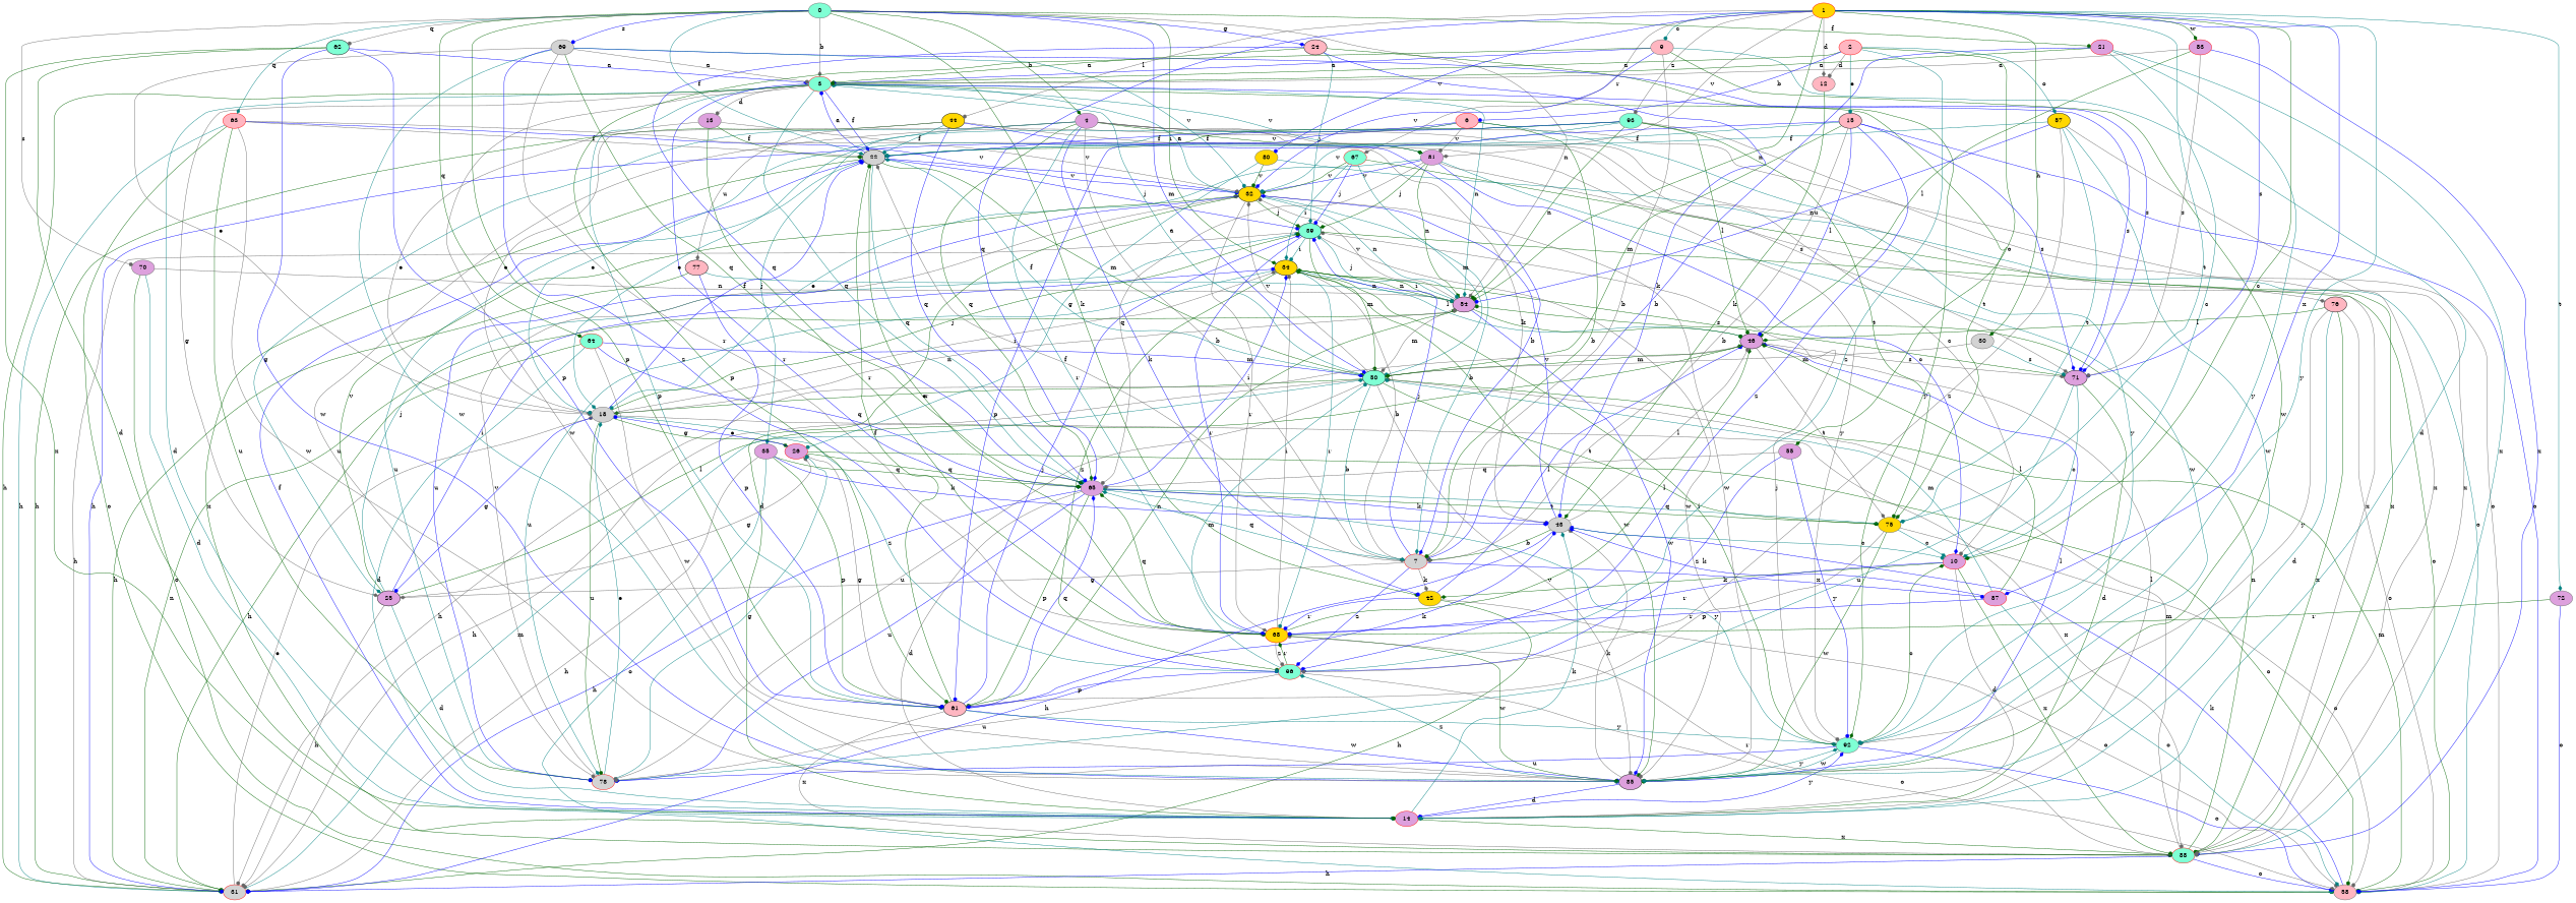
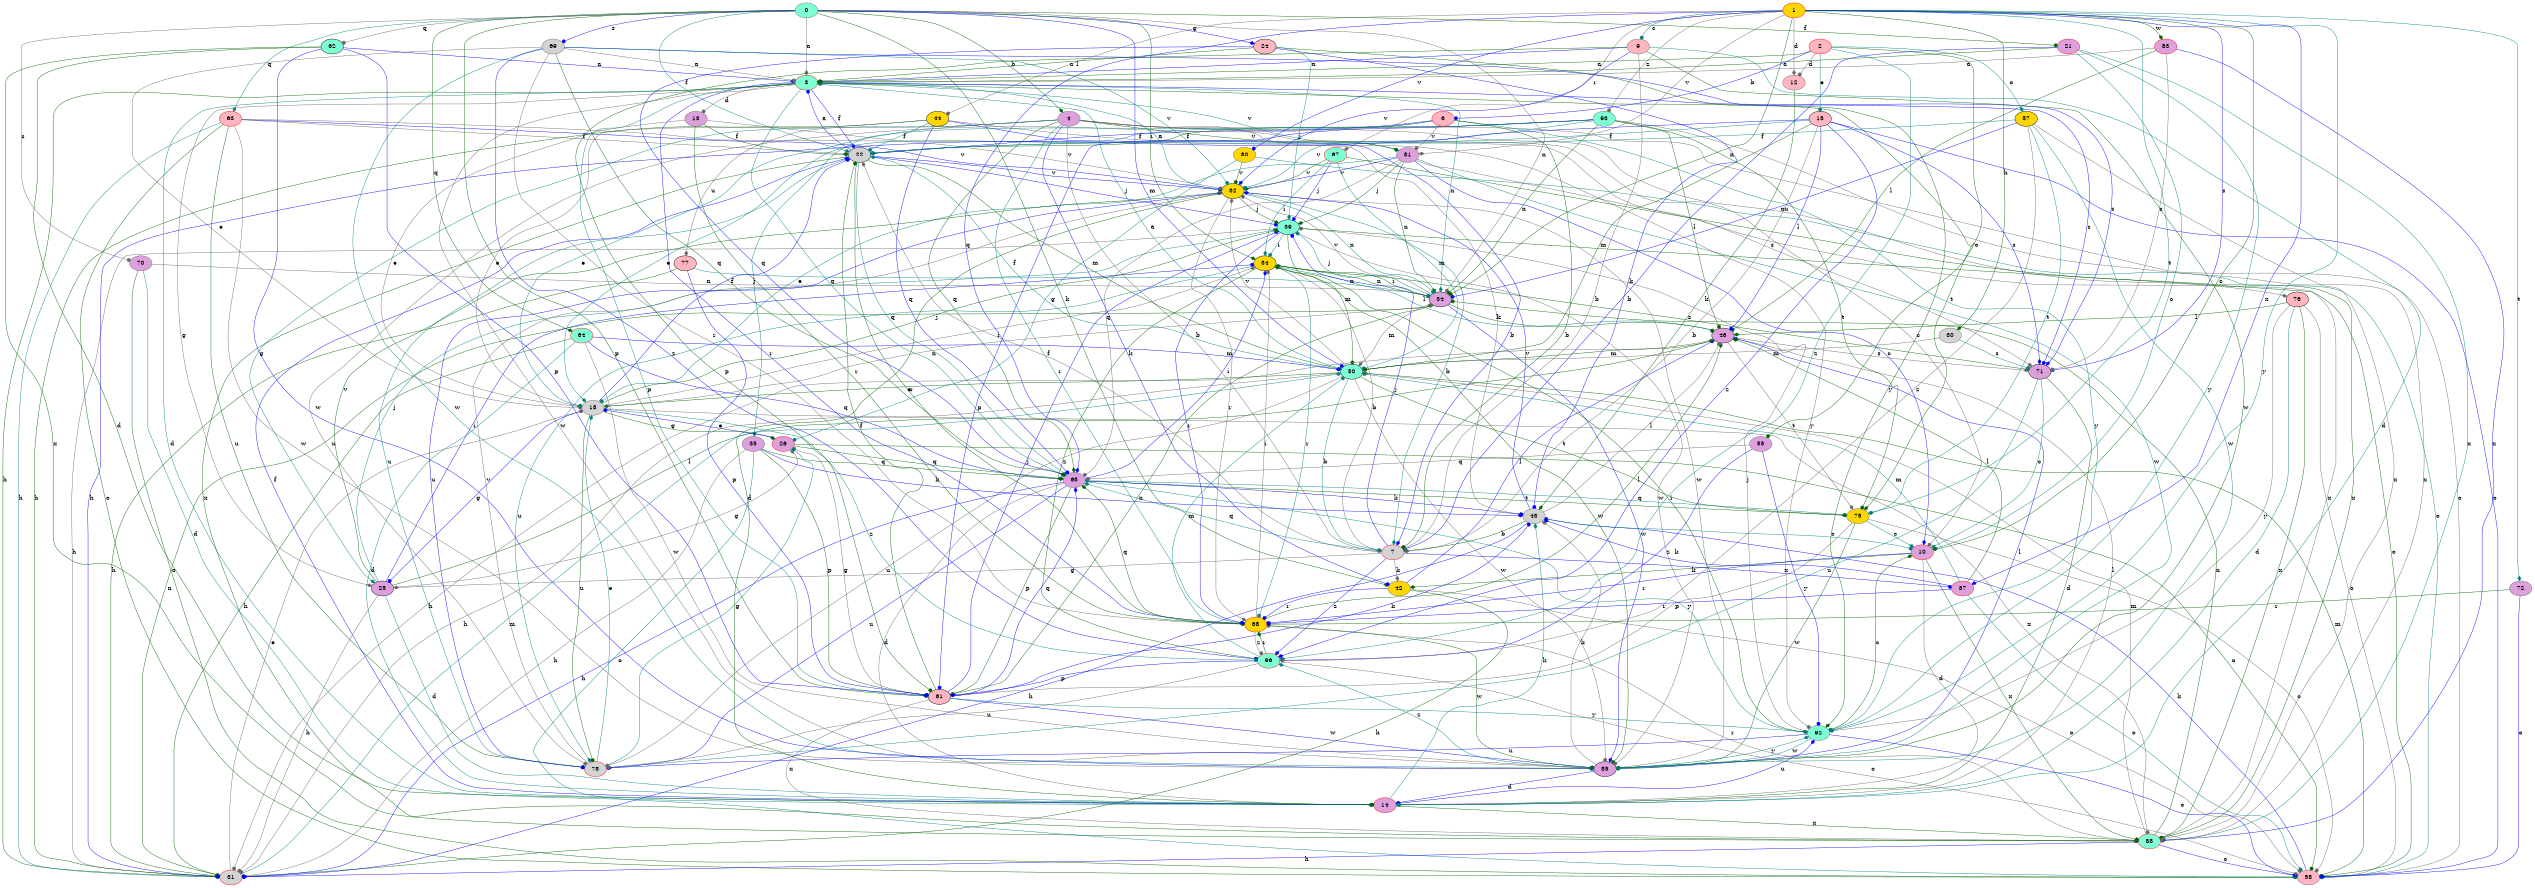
  strict digraph {
    node [color=gray40 fillcolor=plum style=filled]
    edge [arrowhead=diamond color=darkgreen]
    0 [fillcolor=aquamarine]
    3 [color=red fillcolor=aquamarine]
    4
    21 [color=red]
    22 [color=black fillcolor=lightgrey]
    24 [color=black fillcolor=lightpink]
    34 [color=black fillcolor=gold]
    42 [fillcolor=gold]
    50 [color=black fillcolor=aquamarine]
    54 [color=black]
    61 [color=black fillcolor=lightpink]
    62 [color=black fillcolor=aquamarine]
    63 [color=red fillcolor=lightpink]
    64 [color=red fillcolor=aquamarine]
    69 [fillcolor=lightgrey]
    70
    65
    71 [color=black]
    75 [fillcolor=gold]
    81
    13
    14 [color=red]
    25 [color=black]
    31 [color=red fillcolor=lightgrey]
    68 [color=red fillcolor=gold]
    85 [color=black]
    10 [color=red]
    92 [fillcolor=aquamarine]
    7 [color=red fillcolor=lightgrey]
    35
    58 [fillcolor=lightpink]
    76 [color=black fillcolor=lightpink]
    77 [color=black fillcolor=lightpink]
    88 [color=red fillcolor=aquamarine]
    78 [color=red fillcolor=lightgrey]
    39 [color=black fillcolor=aquamarine]
    n37 [color=black fillcolor=gold label=32]
    43 [fillcolor=lightgrey]
    96 [color=red fillcolor=aquamarine]
    46 [color=black]
    18 [fillcolor=lightgrey]
    26 [color=red]
    1 [color=red fillcolor=gold]
    9 [fillcolor=lightpink]
    12 [fillcolor=lightpink]
    30 [fillcolor=lightgrey]
    44 [color=black fillcolor=gold]
    67 [color=red fillcolor=aquamarine]
    72
    80 [fillcolor=gold]
    83 [color=red]
    87 [color=red]
    93 [fillcolor=aquamarine]
    2 [color=red fillcolor=lightpink]
    6 [color=red fillcolor=lightpink]
    15 [color=black fillcolor=lightpink]
    55
    57 [color=black fillcolor=gold]
-   0 -> 3 [color=gray40 label=b]
+   0 -> 3 [color=gray40 label=a]
    0 -> 4 [label=b]
    0 -> 21 [arrowhead=dot label=f]
    0 -> 22 [color=teal label=f]
    0 -> 24 [color=blue label=g]
    0 -> 34 [label=i]
    0 -> 42 [label=k]
    0 -> 50 [arrowhead=dot color=blue label=m]
    0 -> 54 [color=gray40 label=n]
    0 -> 61 [label=p]
    0 -> 62 [arrowhead=dot color=gray40 label=q]
    0 -> 63 [color=teal label=q]
    0 -> 64 [label=q]
    0 -> 69 [arrowhead=dot color=blue label=s]
    0 -> 70 [arrowhead=dot color=gray40 label=s]
    3 -> 22 [color=blue label=f]
    3 -> 54 [color=teal label=n]
    3 -> 61 [arrowhead=dot color=teal label=p]
    3 -> 65 [arrowhead=dot color=teal label=q]
    3 -> 71 [arrowhead=dot color=blue label=s]
    3 -> 75 [label=t]
    3 -> 81 [color=teal label=v]
    3 -> 13 [arrowhead=dot color=gray40 label=d]
    3 -> 14 [color=teal label=d]
    3 -> 25 [color=gray40 label=g]
    3 -> 31 [label=h]
    3 -> 68 [color=blue label=r]
    3 -> 85 [color=gray40 label=w]
    4 -> 42 [arrowhead=dot color=blue label=k]
    4 -> 65 [label=q]
    4 -> 81 [label=v]
    4 -> 25 [color=teal label=g]
    4 -> 68 [color=teal label=r]
    4 -> 10 [arrowhead=dot color=gray40 label=c]
    4 -> 92 [arrowhead=dot color=gray40 label=y]
    4 -> 7 [color=gray40 label=b]
    4 -> 35 [color=teal label=j]
    4 -> 58 [color=gray40 label=o]
    4 -> 76 [color=gray40 label=u]
    4 -> 77 [color=gray40 label=u]
    21 -> 3 [arrowhead=dot label=a]
    21 -> 10 [color=teal label=c]
    21 -> 92 [arrowhead=dot color=teal label=y]
    21 -> 7 [arrowhead=dot color=blue label=b]
    21 -> 88 [color=teal label=x]
    22 -> 3 [arrowhead=dot color=blue label=a]
    22 -> 50 [arrowhead=dot label=m]
    22 -> 65 [arrowhead=dot color=teal label=q]
    22 -> 68 [arrowhead=dot label=r]
    22 -> 88 [label=x]
    22 -> 78 [arrowhead=dot color=teal label=u]
    22 -> 39 [arrowhead=dot color=blue label=j]
    22 -> n37 [arrowhead=dot color=blue label=v]
    24 -> 3 [label=a]
    24 -> 65 [color=blue label=q]
    24 -> 92 [label=y]
    24 -> 39 [color=teal label=j]
    24 -> 43 [arrowhead=dot color=blue label=k]
    34 -> 54 [arrowhead=dot label=n]
    34 -> 71 [arrowhead=dot label=s]
    34 -> 68 [arrowhead=dot color=teal label=r]
    34 -> 85 [arrowhead=dot label=w]
    34 -> 7 [color=gray40 label=b]
    34 -> 78 [color=teal label=u]
    34 -> 96 [arrowhead=dot label=z]
    34 -> 46 [arrowhead=dot color=teal label=l]
    42 -> 31 [arrowhead=dot label=h]
    42 -> 68 [arrowhead=dot color=blue label=r]
    42 -> 58 [arrowhead=dot color=gray40 label=o]
    42 -> 46 [color=blue label=l]
    50 -> 3 [color=teal label=a]
    50 -> 22 [color=teal label=f]
    50 -> 75 [arrowhead=dot label=t]
    50 -> 31 [arrowhead=dot color=gray40 label=h]
-   50 -> 85 [arrowhead=dot color=gray40 label=v]
+   50 -> 85 [arrowhead=dot color=gray40 label=w]
    50 -> 7 [color=teal label=b]
    50 -> 78 [arrowhead=dot color=gray40 label=u]
    50 -> n37 [color=gray40 label=v]
    50 -> 18 [label=e]
    54 -> 34 [label=i]
    54 -> 50 [color=gray40 label=m]
    54 -> 85 [color=blue label=w]
    54 -> 39 [arrowhead=dot color=teal label=j]
    54 -> n37 [arrowhead=dot color=gray40 label=v]
    54 -> 46 [arrowhead=dot label=l]
    61 -> 22 [arrowhead=dot label=f]
    61 -> 54 [label=n]
    61 -> 65 [color=blue label=q]
    61 -> 85 [arrowhead=dot color=blue label=w]
    61 -> 92 [color=teal label=y]
    61 -> 88 [color=gray40 label=x]
    61 -> 39 [color=blue label=j]
    61 -> 43 [arrowhead=dot color=blue label=k]
    61 -> 26 [arrowhead=dot color=gray40 label=g]
    62 -> 3 [color=blue label=a]
    62 -> 61 [color=blue label=p]
    62 -> 14 [arrowhead=dot label=d]
    62 -> 85 [arrowhead=dot color=blue label=w]
    62 -> 88 [arrowhead=dot label=x]
    63 -> 22 [color=gray40 label=f]
    63 -> 31 [color=teal label=h]
    63 -> 85 [color=gray40 label=w]
    63 -> 58 [arrowhead=dot label=o]
    63 -> 78 [arrowhead=dot label=u]
    63 -> n37 [arrowhead=dot color=blue label=v]
    63 -> 43 [color=gray40 label=k]
    64 -> 50 [color=blue label=m]
    64 -> 65 [color=blue label=q]
    64 -> 14 [color=teal label=d]
    64 -> 31 [label=h]
    64 -> 85 [color=gray40 label=w]
    69 -> 3 [arrowhead=dot color=gray40 label=a]
    69 -> 65 [label=q]
    69 -> 71 [color=blue label=s]
    69 -> 68 [color=gray40 label=r]
    69 -> 85 [color=teal label=w]
    69 -> n37 [arrowhead=dot color=teal label=v]
    69 -> 96 [arrowhead=dot color=blue label=z]
    69 -> 18 [arrowhead=dot color=gray40 label=e]
    70 -> 54 [arrowhead=dot color=gray40 label=n]
    70 -> 14 [color=teal label=d]
    70 -> 58 [label=o]
    65 -> 34 [color=blue label=i]
    65 -> 61 [label=p]
    65 -> 75 [label=t]
    65 -> 14 [color=gray40 label=d]
    65 -> 31 [arrowhead=dot color=blue label=h]
    65 -> 92 [arrowhead=dot color=teal label=y]
    65 -> 78 [arrowhead=dot color=blue label=u]
    65 -> 43 [arrowhead=dot color=blue label=k]
    71 -> 14 [label=d]
    71 -> 10 [color=teal label=c]
    71 -> 78 [color=teal label=u]
    75 -> 61 [color=gray40 label=p]
    75 -> 65 [arrowhead=dot color=teal label=q]
    75 -> 85 [arrowhead=dot label=w]
    75 -> 10 [color=teal label=c]
    75 -> 58 [arrowhead=dot color=gray40 label=o]
    81 -> 54 [label=n]
    81 -> 65 [arrowhead=dot color=gray40 label=q]
    81 -> 85 [color=teal label=w]
    81 -> 10 [color=blue label=c]
    81 -> 88 [arrowhead=dot color=gray40 label=x]
    81 -> 39 [label=j]
    81 -> n37 [arrowhead=dot color=blue label=v]
    81 -> 18 [arrowhead=dot color=teal label=e]
    13 -> 22 [label=f]
    13 -> 68 [arrowhead=dot label=r]
    13 -> n37 [arrowhead=dot color=gray40 label=v]
    13 -> 18 [color=gray40 label=e]
    14 -> 22 [color=blue label=f]
-   14 -> 92 [color=blue label=y]
+   14 -> 92 [color=blue label=u]
    14 -> 88 [arrowhead=dot label=x]
    14 -> 43 [color=teal label=k]
    14 -> 46 [arrowhead=dot color=gray40 label=l]
    25 -> 34 [arrowhead=dot color=blue label=i]
    25 -> 14 [color=teal label=d]
    25 -> 31 [arrowhead=dot color=gray40 label=h]
    25 -> 39 [color=teal label=j]
    25 -> n37 [label=v]
    25 -> 46 [label=l]
    25 -> 26 [color=gray40 label=g]
    31 -> 50 [color=teal label=m]
    31 -> 54 [arrowhead=dot label=n]
    31 -> 18 [arrowhead=dot color=gray40 label=e]
    68 -> 34 [arrowhead=dot color=gray40 label=i]
    68 -> 65 [label=q]
    68 -> 85 [label=w]
    68 -> 96 [arrowhead=dot color=gray40 label=z]
    68 -> 46 [label=l]
    85 -> 14 [color=blue label=d]
    85 -> 92 [color=teal label=y]
    85 -> 43 [color=gray40 label=k]
    85 -> 96 [color=teal label=z]
    85 -> 46 [color=blue label=l]
    10 -> 42 [label=k]
    10 -> 14 [color=gray40 label=d]
    10 -> 68 [arrowhead=dot color=blue label=r]
    10 -> 88 [arrowhead=dot label=x]
    92 -> 34 [label=i]
    92 -> 85 [color=teal label=w]
    92 -> 10 [label=c]
    92 -> 58 [color=blue label=o]
    92 -> 78 [color=blue label=u]
    92 -> 39 [arrowhead=dot color=gray40 label=j]
    7 -> 22 [color=gray40 label=f]
    7 -> 42 [color=gray40 label=k]
    7 -> 65 [color=teal label=q]
    7 -> 25 [color=gray40 label=g]
    7 -> 39 [arrowhead=dot color=blue label=j]
    7 -> 96 [color=blue label=z]
    7 -> 87 [arrowhead=dot color=blue label=x]
    35 -> 61 [arrowhead=dot label=p]
    35 -> 65 [label=q]
    35 -> 31 [arrowhead=dot color=gray40 label=h]
    35 -> 58 [color=teal label=o]
    35 -> 43 [color=blue label=k]
    58 -> 50 [label=m]
    58 -> 43 [arrowhead=dot color=blue label=k]
    76 -> 14 [color=teal label=d]
    76 -> 92 [color=gray40 label=y]
    76 -> 58 [arrowhead=dot color=gray40 label=o]
    76 -> 88 [arrowhead=dot label=x]
    76 -> 46 [label=l]
    77 -> 54 [arrowhead=dot color=teal label=n]
    77 -> 61 [arrowhead=dot color=blue label=p]
    77 -> 31 [label=h]
    88 -> 50 [color=gray40 label=m]
    88 -> 54 [arrowhead=dot label=n]
    88 -> 31 [arrowhead=dot color=blue label=h]
    88 -> 68 [arrowhead=dot color=gray40 label=r]
    88 -> 58 [color=blue label=o]
    78 -> n37 [color=gray40 label=v]
    78 -> 18 [color=teal label=e]
    78 -> 26 [arrowhead=dot color=teal label=g]
    39 -> 34 [arrowhead=dot color=teal label=i]
    39 -> 50 [arrowhead=dot label=m]
    39 -> 31 [arrowhead=dot color=gray40 label=h]
    39 -> 68 [color=blue label=r]
    39 -> 85 [arrowhead=dot color=gray40 label=w]
    39 -> 58 [arrowhead=dot label=o]
    n37 -> 3 [arrowhead=dot color=teal label=a]
    n37 -> 54 [arrowhead=dot color=teal label=n]
    n37 -> 14 [arrowhead=dot label=d]
    n37 -> 68 [color=gray40 label=r]
    n37 -> 85 [color=gray40 label=w]
    n37 -> 7 [color=teal label=b]
    n37 -> 78 [arrowhead=dot color=blue label=u]
    n37 -> 39 [label=j]
    43 -> 31 [color=blue label=h]
    43 -> 10 [arrowhead=dot color=teal label=c]
    43 -> 7 [label=b]
    43 -> n37 [color=blue label=v]
    43 -> 46 [arrowhead=dot color=gray40 label=l]
    96 -> 50 [arrowhead=dot color=teal label=m]
    96 -> 61 [color=blue label=p]
    96 -> 68 [label=r]
    96 -> 58 [color=gray40 label=o]
    96 -> 78 [arrowhead=dot color=gray40 label=u]
    46 -> 50 [arrowhead=dot label=m]
    46 -> 71 [color=gray40 label=s]
    46 -> 75 [color=gray40 label=t]
    46 -> 31 [arrowhead=dot color=gray40 label=h]
    18 -> 22 [color=blue label=f]
    18 -> 34 [color=gray40 label=i]
    18 -> 54 [arrowhead=dot color=gray40 label=n]
    18 -> 25 [arrowhead=dot color=blue label=g]
    18 -> 88 [arrowhead=dot color=gray40 label=x]
    18 -> 78 [arrowhead=dot label=u]
    18 -> 39 [arrowhead=dot label=j]
    18 -> 96 [arrowhead=dot color=teal label=z]
    18 -> 26 [label=g]
    26 -> 65 [label=q]
    26 -> 58 [arrowhead=dot label=o]
    26 -> 18 [arrowhead=dot color=blue label=e]
    1 -> 54 [arrowhead=dot label=n]
    1 -> 65 [color=blue label=q]
    1 -> 71 [arrowhead=dot color=blue label=s]
    1 -> 75 [color=teal label=t]
    1 -> 81 [color=gray40 label=v]
    1 -> 10 [label=c]
    1 -> 92 [color=teal label=y]
    1 -> 9 [arrowhead=dot color=teal label=c]
    1 -> 12 [color=gray40 label=d]
    1 -> 30 [label=h]
    1 -> 44 [arrowhead=dot color=gray40 label=l]
    1 -> 67 [color=gray40 label=r]
    1 -> 72 [color=teal label=t]
    1 -> 80 [arrowhead=dot color=blue label=v]
    1 -> 83 [label=w]
    1 -> 87 [color=blue label=x]
    1 -> 93 [arrowhead=dot color=gray40 label=z]
    9 -> 3 [color=blue label=a]
    9 -> 61 [arrowhead=dot label=p]
    9 -> 14 [color=teal label=d]
    9 -> 85 [arrowhead=dot label=w]
    9 -> 7 [arrowhead=dot color=gray40 label=b]
    9 -> n37 [color=blue label=v]
    12 -> 43 [label=k]
    30 -> 50 [color=gray40 label=m]
    30 -> 71 [arrowhead=dot color=teal label=s]
    44 -> 22 [arrowhead=dot color=teal label=f]
    44 -> 65 [arrowhead=dot color=blue label=q]
    44 -> 71 [color=gray40 label=s]
    44 -> 31 [label=h]
    44 -> 7 [color=blue label=b]
    44 -> 18 [arrowhead=dot color=gray40 label=e]
    67 -> 34 [color=teal label=i]
    67 -> 50 [arrowhead=dot color=teal label=m]
    67 -> 88 [label=x]
    67 -> 39 [arrowhead=dot color=blue label=j]
    67 -> n37 [label=v]
    72 -> 68 [arrowhead=dot label=r]
    72 -> 58 [arrowhead=dot color=blue label=o]
    80 -> 58 [color=teal label=o]
    80 -> n37 [arrowhead=dot label=v]
    80 -> 26 [arrowhead=dot color=teal label=g]
    83 -> 3 [arrowhead=dot color=gray40 label=a]
    83 -> 71 [arrowhead=dot color=gray40 label=s]
    83 -> 88 [color=blue label=x]
    83 -> 46 [arrowhead=dot label=l]
    87 -> 50 [arrowhead=dot color=teal label=m]
    87 -> 68 [arrowhead=dot color=blue label=r]
    87 -> 58 [color=teal label=o]
    87 -> 43 [color=blue label=k]
    87 -> 46 [label=l]
    93 -> 22 [arrowhead=dot label=f]
    93 -> 54 [arrowhead=dot label=n]
    93 -> 61 [arrowhead=dot color=blue label=p]
    93 -> 75 [arrowhead=dot label=t]
    93 -> 88 [arrowhead=dot color=gray40 label=x]
    93 -> n37 [arrowhead=dot color=teal label=v]
    93 -> 46 [arrowhead=dot label=l]
    93 -> 18 [color=teal label=e]
    2 -> 3 [arrowhead=dot label=a]
    2 -> 96 [color=teal label=z]
    2 -> 12 [arrowhead=dot color=gray40 label=d]
    2 -> 6 [arrowhead=dot color=blue label=b]
    2 -> 15 [arrowhead=dot color=teal label=e]
-   2 -> 55 [label=o]
+   2 -> 55 [arrowhead=dot label=o]
    2 -> 57 [color=teal label=o]
    6 -> 22 [color=blue label=f]
    6 -> 81 [arrowhead=dot color=gray40 label=v]
    6 -> 92 [arrowhead=dot color=teal label=y]
    6 -> 7 [arrowhead=dot label=b]
    6 -> 78 [arrowhead=dot color=gray40 label=u]
    6 -> 18 [arrowhead=dot color=teal label=e]
    15 -> 22 [color=teal label=f]
    15 -> 50 [label=m]
    15 -> 71 [color=blue label=s]
    15 -> 31 [arrowhead=dot color=blue label=h]
    15 -> 7 [color=gray40 label=b]
    15 -> 58 [color=blue label=o]
    15 -> 96 [color=blue label=z]
    15 -> 46 [arrowhead=dot color=blue label=l]
    55 -> 65 [color=gray40 label=q]
    55 -> 92 [arrowhead=dot color=blue label=y]
    55 -> 96 [color=blue label=z]
    57 -> 22 [arrowhead=dot color=teal label=f]
    57 -> 54 [arrowhead=dot color=blue label=n]
    57 -> 75 [color=teal label=t]
    57 -> 85 [color=teal label=w]
    57 -> 88 [color=gray40 label=x]
    57 -> 96 [color=gray40 label=z]
  }
